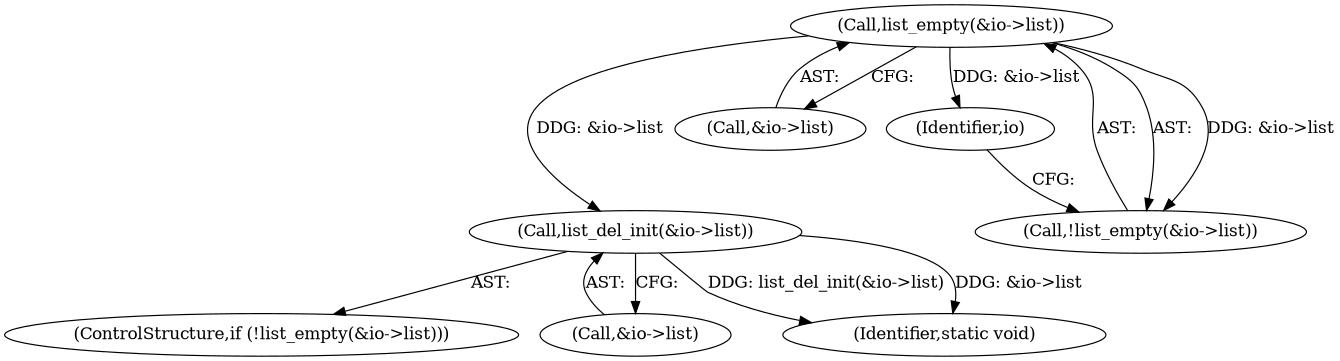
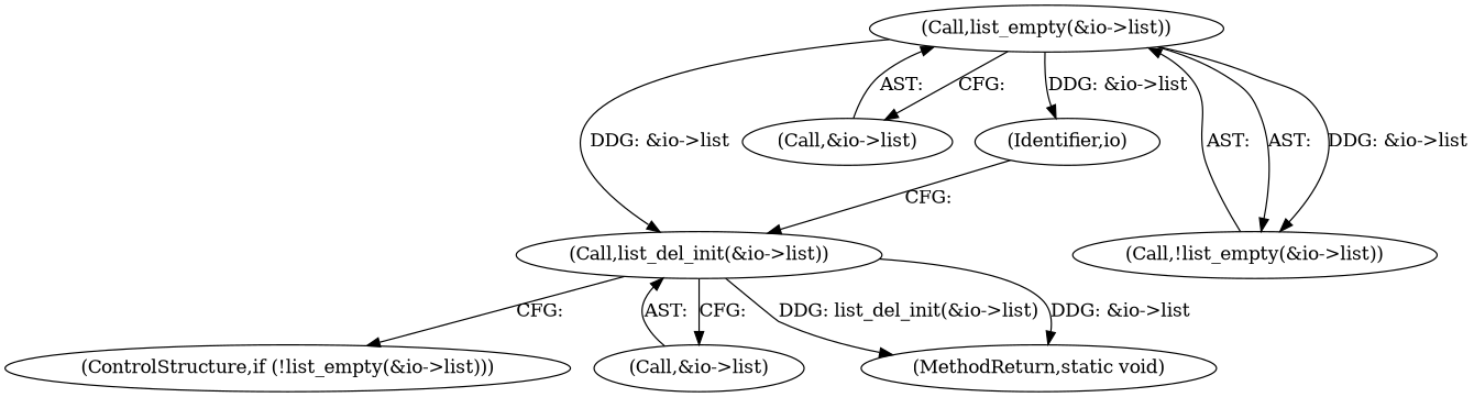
  digraph {
    n1 [label="(Call,list_del_init(&io->list))"]
    n2 [label="(ControlStructure,if (!list_empty(&io->list)))"]
    n3 [label="(Call,&io->list)"]
-   n4 [label="(Identifier,static void)"]
+   n4 [label="(MethodReturn,static void)"]
    n5 [label="(Call,list_empty(&io->list))"]
    n6 [label="(Call,&io->list)"]
    n7 [label="(Call,!list_empty(&io->list))"]
    n8 [label="(Identifier,io)"]
-   n1 -> n2 [label="AST: "]
+   n1 -> n2 [label="CFG: "]
    n1 -> n3 [label="CFG: "]
    n1 -> n4 [label="DDG: &io->list"]
    n1 -> n4 [label="DDG: list_del_init(&io->list)"]
    n3 -> n1 [label="AST: "]
    n5 -> n1 [label="DDG: &io->list"]
    n5 -> n6 [label="CFG: "]
    n5 -> n7 [label="AST: "]
    n5 -> n7 [label="DDG: &io->list"]
    n5 -> n8 [label="DDG: &io->list"]
    n6 -> n5 [label="AST: "]
    n7 -> n5 [label="AST: "]
-   n8 -> n7 [label="CFG: "]
+   n8 -> n1 [label="CFG: "]
  }
